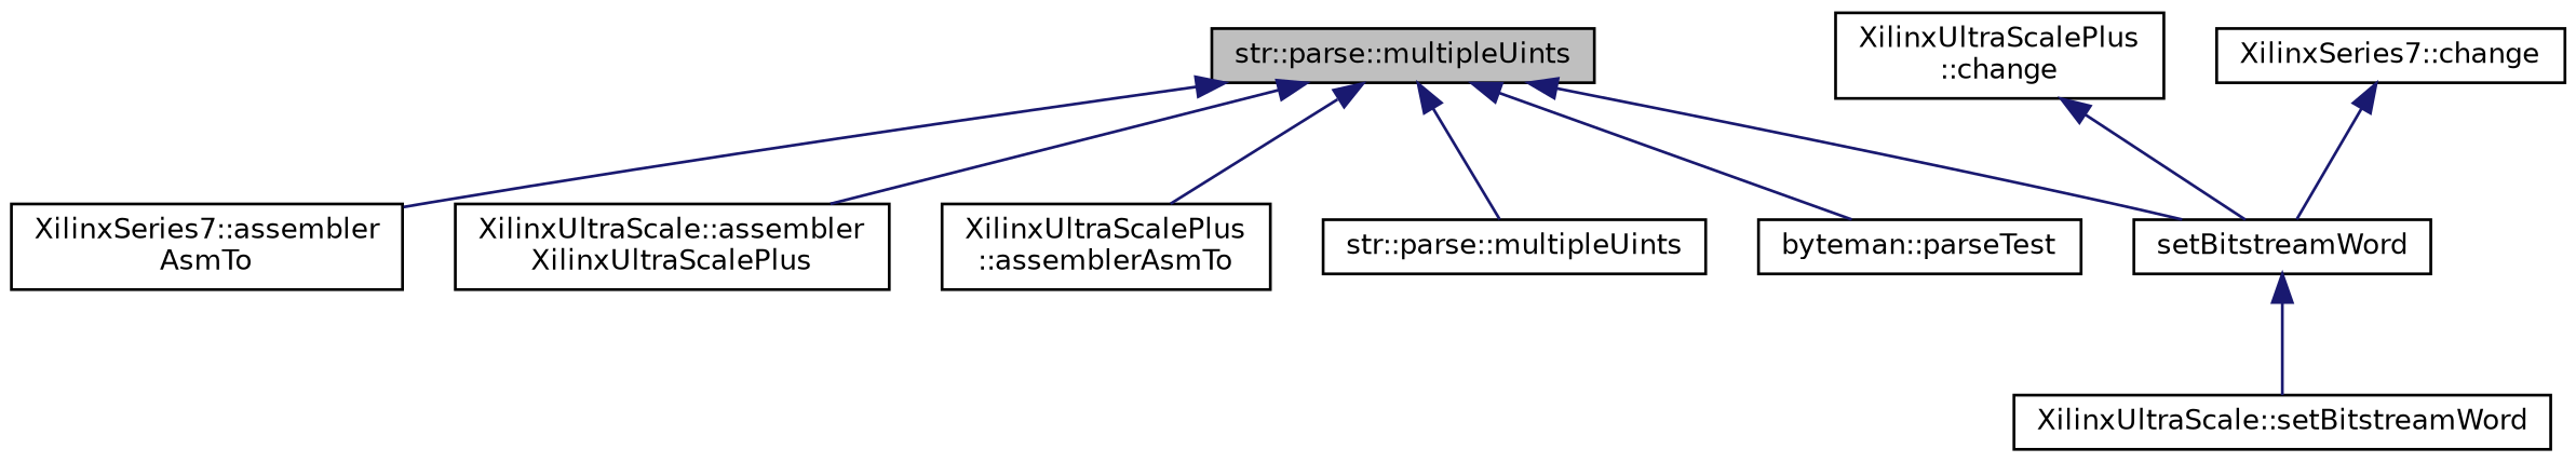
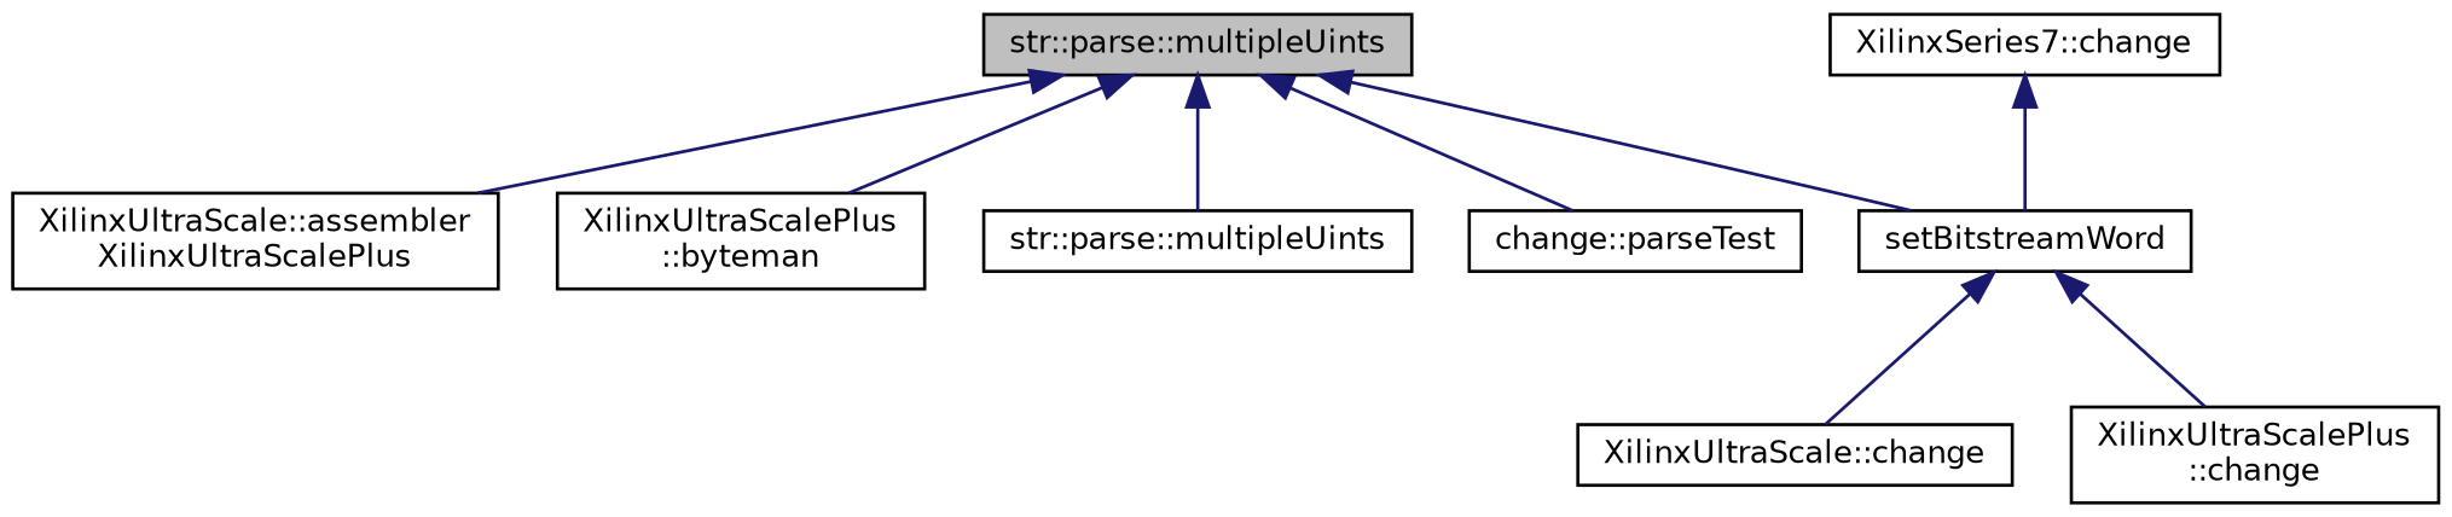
  digraph {
    rankdir=TB
    node [color=black fillcolor=white fontname=Helvetica fontsize=10 shape=record style=filled]
    edge [color=midnightblue dir=back fontname=Helvetica fontsize=10 labelfontname=Helvetica labelfontsize=10 style=solid]
    n1 [fillcolor=grey75 fontcolor=black height=0.2 label="str::parse::multipleUints" width=0.4]
-   n2 [height=0.2 label="XilinxSeries7::assembler\lAsmTo" width=0.4]
    n3 [height=0.2 label="XilinxUltraScale::assembler\lXilinxUltraScalePlus" width=0.4]
-   n4 [height=0.2 label="XilinxUltraScalePlus\l::assemblerAsmTo" width=0.4]
+   n4 [height=0.2 label="XilinxUltraScalePlus\l::byteman" width=0.4]
    n5 [height=0.2 label="str::parse::multipleUints" width=0.4]
-   n6 [height=0.2 label="byteman::parseTest" width=0.4]
+   n6 [height=0.2 label="change::parseTest" width=0.4]
    n7 [height=0.2 label=setBitstreamWord width=0.4]
-   n8 [height=0.2 label="XilinxUltraScale::setBitstreamWord" width=0.4]
+   n8 [height=0.2 label="XilinxUltraScale::change" width=0.4]
    n9 [height=0.2 label="XilinxUltraScalePlus\l::change" width=0.4]
    n10 [height=0.2 label="XilinxSeries7::change" width=0.4]
-   n1 -> n2
    n1 -> n3
    n1 -> n4
    n1 -> n5
    n1 -> n6
    n1 -> n7
    n7 -> n8
-   n9 -> n7
+   n7 -> n9
    n10 -> n7
  }
